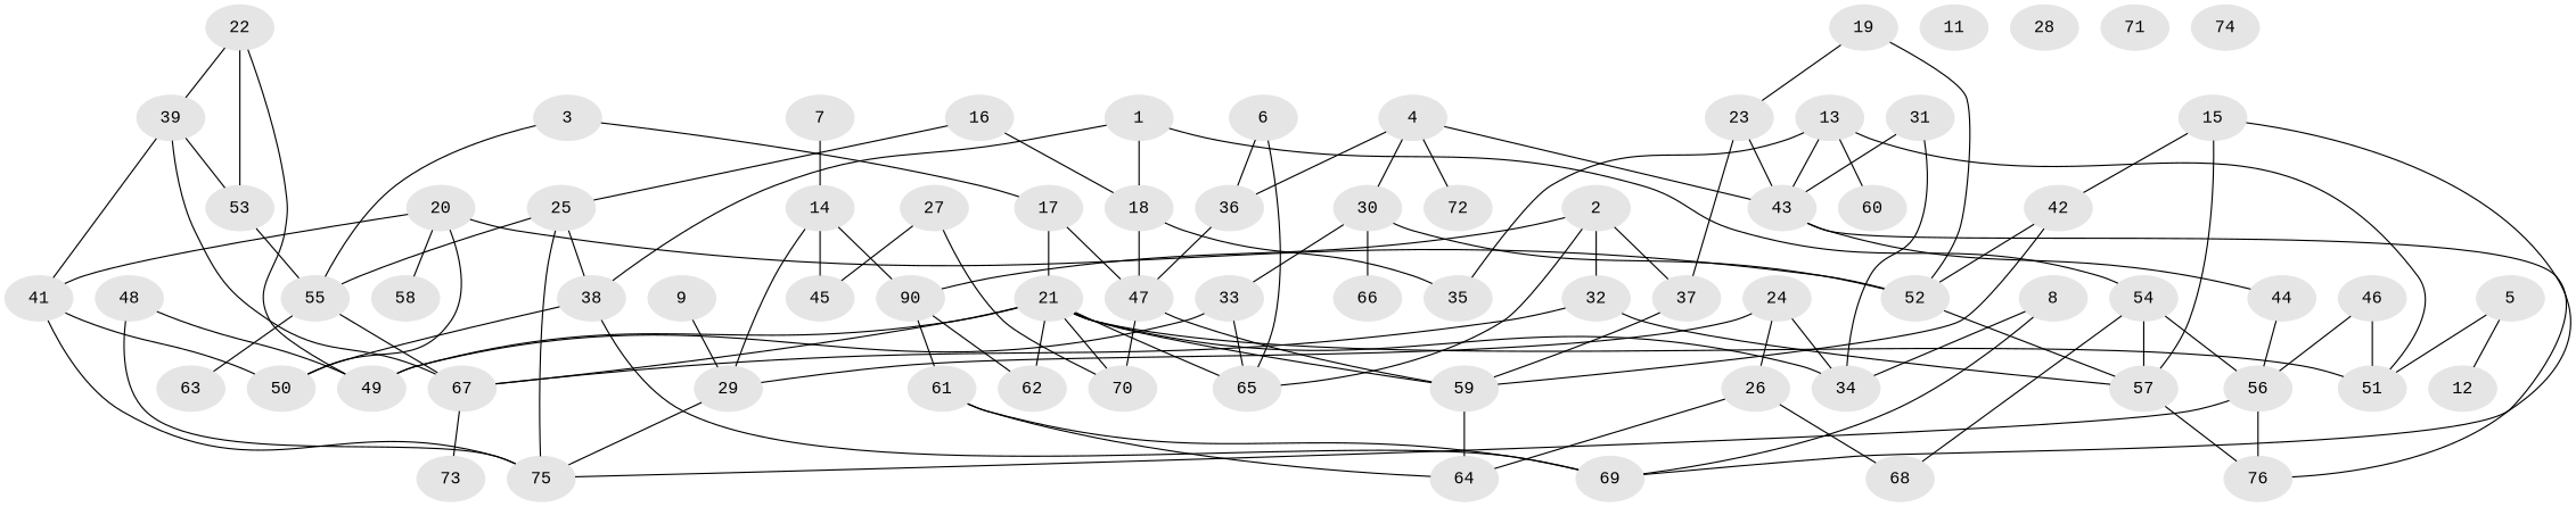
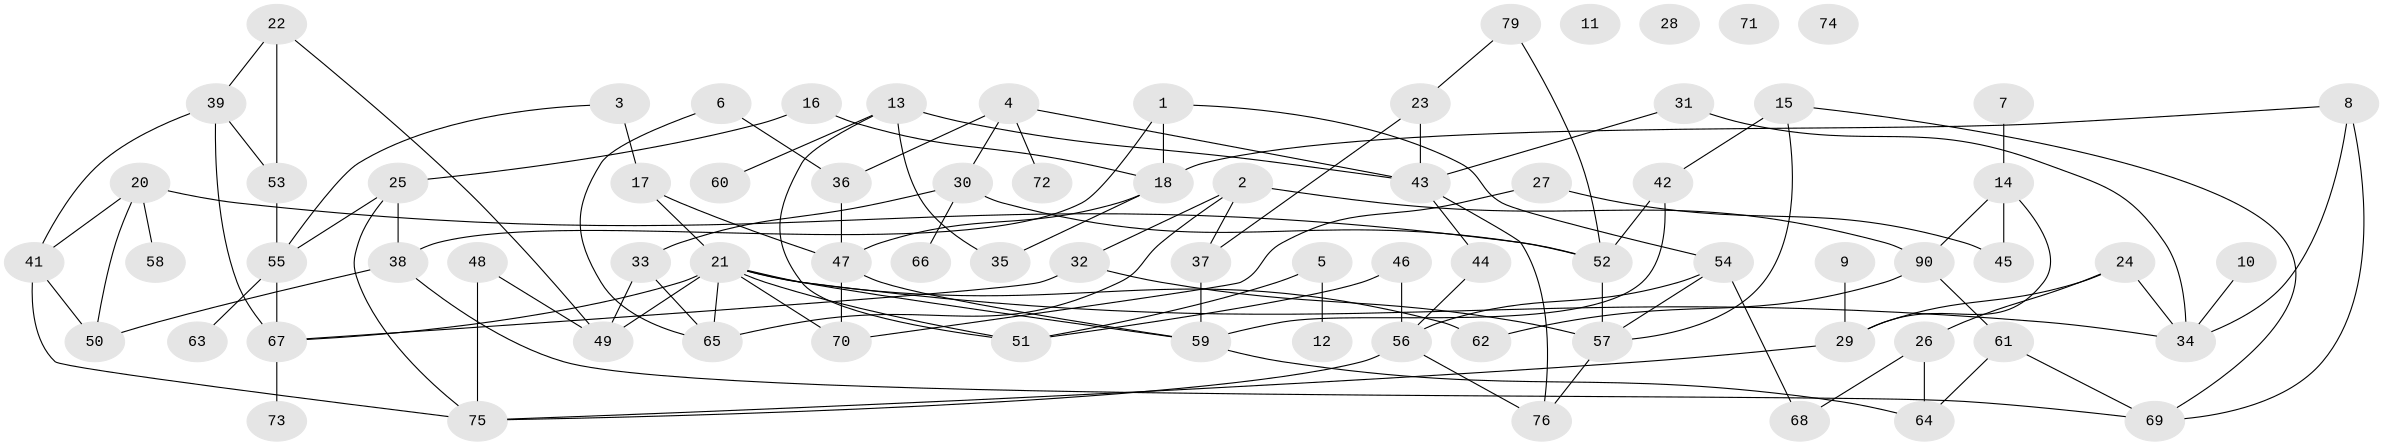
  graph {
    fontname="Liberation Mono"
    node [color=gray90 fontname="Liberation Mono" style=filled]
    edge [fontname="Liberation Mono"]
    1
    18
    38
    54
    35
    47
    69
    50
    57
    68
    56
    2
    32
    37
    n15 [label=90]
    65
    67
    59
    62
    61
    3
    17
    55
    21
    63
    4
    30
    36
    43
    72
    52
    33
    66
    44
    76
    5
    12
    51
    6
    7
    14
    29
    45
    8
    34
    9
    75
+   10
    11
    13
    60
    15
    42
    16
    25
    49
    70
-   19
+   19 [label=79]
    23
    20
    41
    58
    64
    73
    22
    39
    53
    24
    26
    27
    28
    31
    46
    48
    71
    74
    1 -- 18
    1 -- 38
    1 -- 54
    18 -- 35
    18 -- 47
    38 -- 69
    38 -- 50
    54 -- 57
    54 -- 68
    54 -- 56
    47 -- 59
    47 -- 70
    57 -- 76
    56 -- 76
    56 -- 75
    2 -- 32
    2 -- 37
    2 -- n15
    2 -- 65
    32 -- 57
    32 -- 67
    37 -- 59
    n15 -- 62
    n15 -- 61
    67 -- 73
    59 -- 64
    61 -- 69
    61 -- 64
    3 -- 17
    3 -- 55
    17 -- 47
    17 -- 21
    55 -- 67
    55 -- 63
    21 -- 65
    21 -- 67
    21 -- 59
    21 -- 62
    21 -- 51
    21 -- 34
    21 -- 49
    21 -- 70
    4 -- 30
    4 -- 36
    4 -- 43
    4 -- 72
    30 -- 52
    30 -- 33
    30 -- 66
    36 -- 47
    43 -- 44
    43 -- 76
    52 -- 57
    33 -- 65
    33 -- 49
    44 -- 56
    5 -- 12
    5 -- 51
    6 -- 65
    6 -- 36
    7 -- 14
    14 -- n15
    14 -- 29
    14 -- 45
    29 -- 75
+   8 -- 18
    8 -- 69
    8 -- 34
    9 -- 29
+   10 -- 34
    13 -- 35
    13 -- 43
    13 -- 51
    13 -- 60
    15 -- 69
    15 -- 57
    15 -- 42
    42 -- 59
    42 -- 52
    16 -- 18
    16 -- 25
    25 -- 38
    25 -- 55
    25 -- 75
    19 -- 52
    19 -- 23
    23 -- 37
    23 -- 43
    20 -- 50
    20 -- 52
    20 -- 41
    20 -- 58
    41 -- 50
    41 -- 75
    22 -- 49
    22 -- 39
    22 -- 53
    39 -- 67
    39 -- 41
    39 -- 53
    53 -- 55
    24 -- 29
    24 -- 34
    24 -- 26
    26 -- 68
    26 -- 64
    27 -- 45
    27 -- 70
    31 -- 43
    31 -- 34
    46 -- 56
    46 -- 51
    48 -- 75
    48 -- 49
  }
